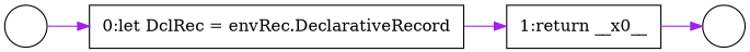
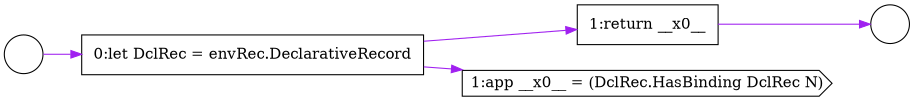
  digraph {
    rankdir=LR
    node [color=black fillcolor=white shape=none style=filled]
    edge [color=purple]
    n1 [label=<<font color="black">     <table border="0" cellborder="1" cellspacing="0" cellpadding="10">       <tr><td align="left">1:return __x0__</td></tr>     </table>   </font>> margin=0]
    n2 [label=" " shape=circle]
    n3 [label=" " shape=circle]
    n4 [label=<<font color="black">     <table border="0" cellborder="1" cellspacing="0" cellpadding="10">       <tr><td align="left">0:let DclRec = envRec.DeclarativeRecord</td></tr>     </table>   </font>> margin=0]
+   n5 [label=<<font color="black">1:app __x0__ = (DclRec.HasBinding DclRec N)</font>> shape=cds]
    n1 -> n2
    n3 -> n4
    n4 -> n1
+   n4 -> n5
  }
